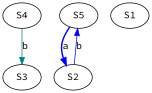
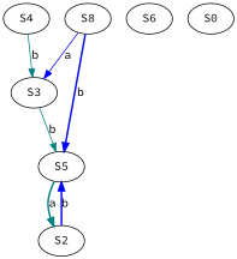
  strict digraph {
    fontname="Source Code Pro"
    node [fontname="Source Code Pro"]
    edge [color=teal fontname="Source Code Pro" style=solid]
    S4
    S3
    S5
    S2
-   S6 [label=S1]
+   S6
+   S0
+   S8
    S4 -> S3 [label=b]
-   S5 -> S2 [color=blue label=a style=bold]
-   S2 -> S5 [color=blue label=b]
+   S3 -> S5 [label=b]
+   S5 -> S2 [label=a style=bold]
+   S2 -> S5 [color=blue label=b style=bold]
+   S8 -> S3 [color=blue label=a]
+   S8 -> S5 [color=blue label=b style=bold]
  }
